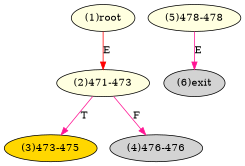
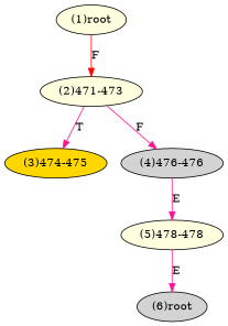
  digraph {
    node [fillcolor=lightyellow style=filled]
    edge [color=deeppink]
    n1 [label="(1)root"]
    n2 [label="(2)471-473"]
-   n3 [fillcolor=gold label="(3)473-475"]
+   n3 [fillcolor=gold label="(3)474-475"]
    n4 [fillcolor=lightgrey label="(4)476-476"]
    n5 [label="(5)478-478"]
-   n6 [fillcolor=lightgrey label="(6)exit"]
-   n1 -> n2 [color=red label=E]
+   n6 [fillcolor=lightgrey label="(6)root"]
+   n1 -> n2 [color=red label=F]
    n2 -> n3 [label=T]
    n2 -> n4 [label=F]
+   n4 -> n5 [label=E]
    n5 -> n6 [label=E]
  }
